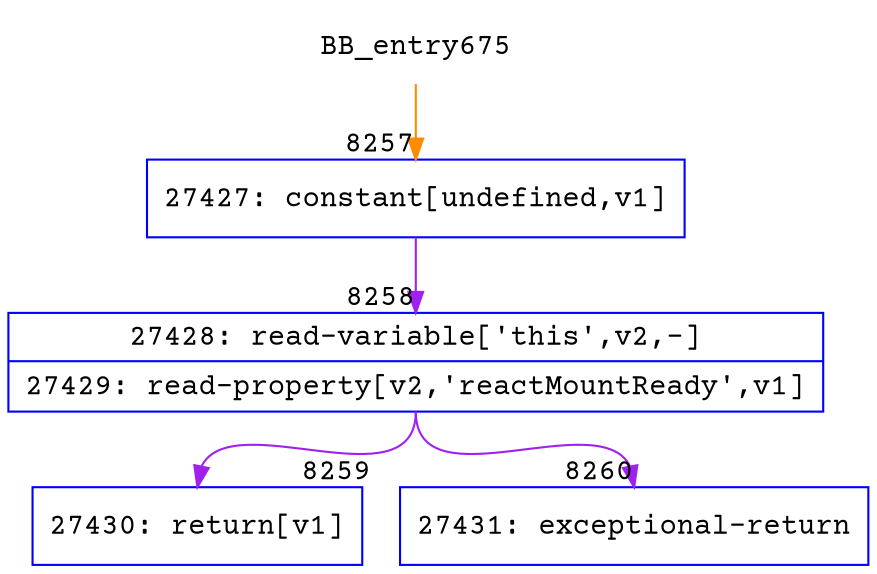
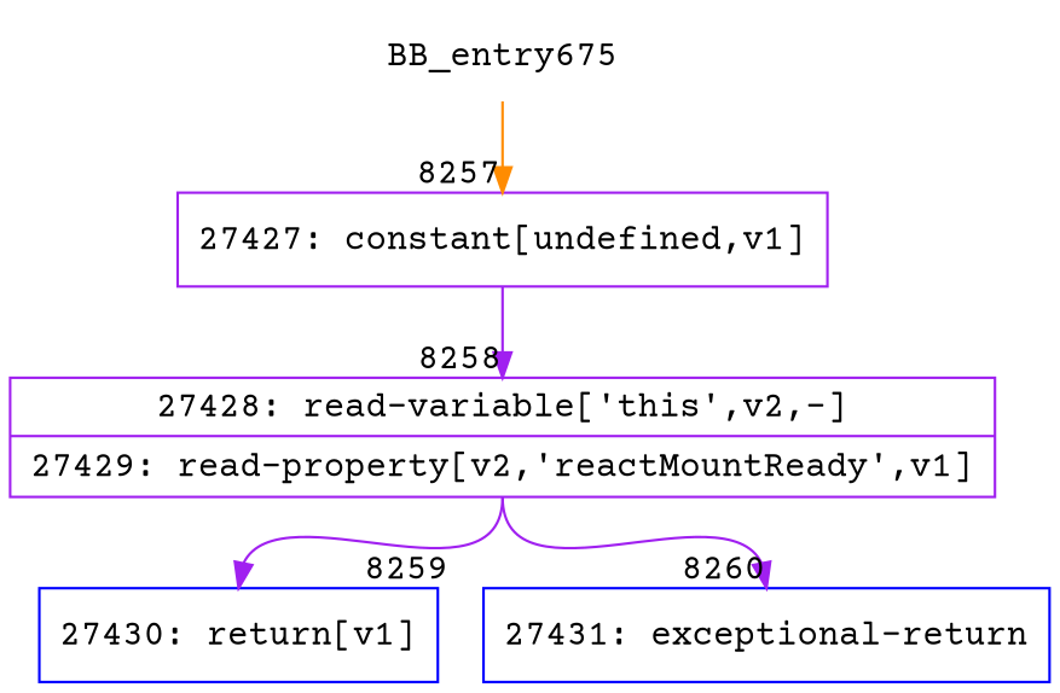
  digraph {
    fontname="Courier Prime"
    rankdir=TD
    node [color=blue fontname="Courier Prime" shape=record]
    edge [color=purple fontname="Courier Prime" headport=n tailport=s]
    n1 [color=purple label=BB_entry675 shape=none]
-   n2 [label="{27427: constant[undefined,v1]}"]
-   n3 [label="{27428: read-variable['this',v2,-]|27429: read-property[v2,'reactMountReady',v1]}"]
+   n2 [color=purple label="{27427: constant[undefined,v1]}"]
+   n3 [color=purple label="{27428: read-variable['this',v2,-]|27429: read-property[v2,'reactMountReady',v1]}"]
    n4 [label="{27430: return[v1]}"]
    n5 [label="{27431: exceptional-return}"]
    n1 -> n2 [color=darkorange headlabel="    8257"]
    n2 -> n3 [headlabel="      8258"]
    n3 -> n4 [headlabel="      8259"]
    n3 -> n5 [headlabel="      8260"]
  }
